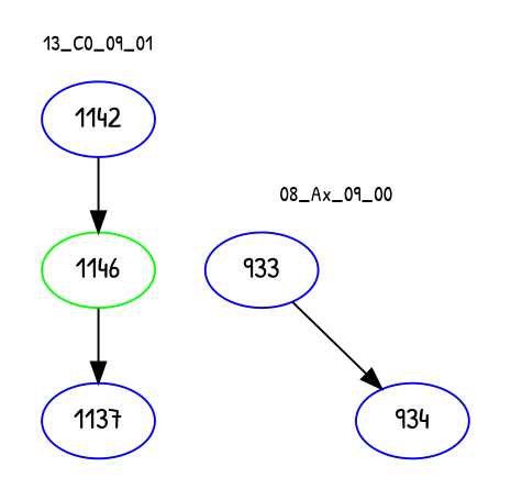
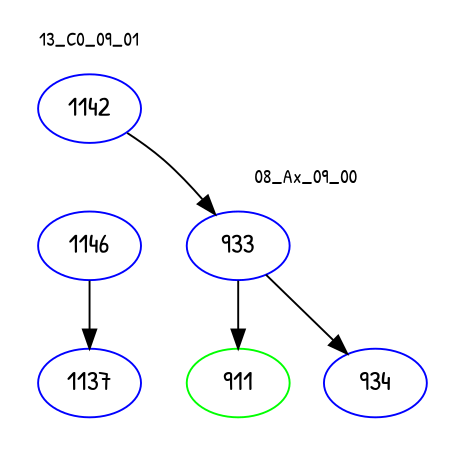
  digraph {
    fontname="Patrick Hand"
    node [color=blue fontname="Patrick Hand"]
    edge [color=black fontname="Patrick Hand"]
    n1 [label=933]
+   n2 [color=green label=911]
    n3 [label=934]
    n4 [label=1142]
    n5 [label=1137]
-   n6 [color=green label=1146]
+   n6 [label=1146]
    subgraph cluster_1 {
      color=white
      fontsize=10
      label="08_Ax_09_00"
      n1
+     n2
      n3
    }
    subgraph cluster_2 {
      color=white
      fontsize=10
      label="13_C0_09_01"
      n4
      n5
      n6
    }
+   n1 -> n2
    n1 -> n3
-   n4 -> n6
+   n4 -> n1
    n6 -> n5
  }
